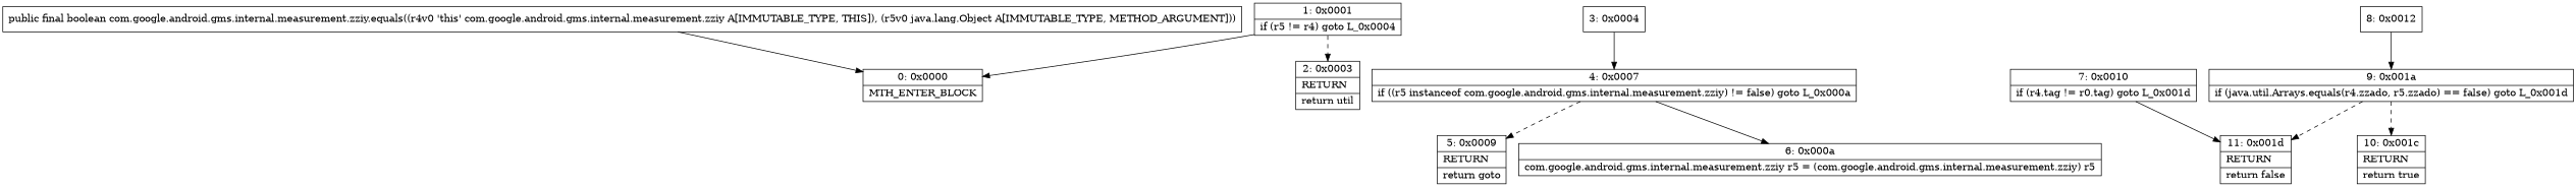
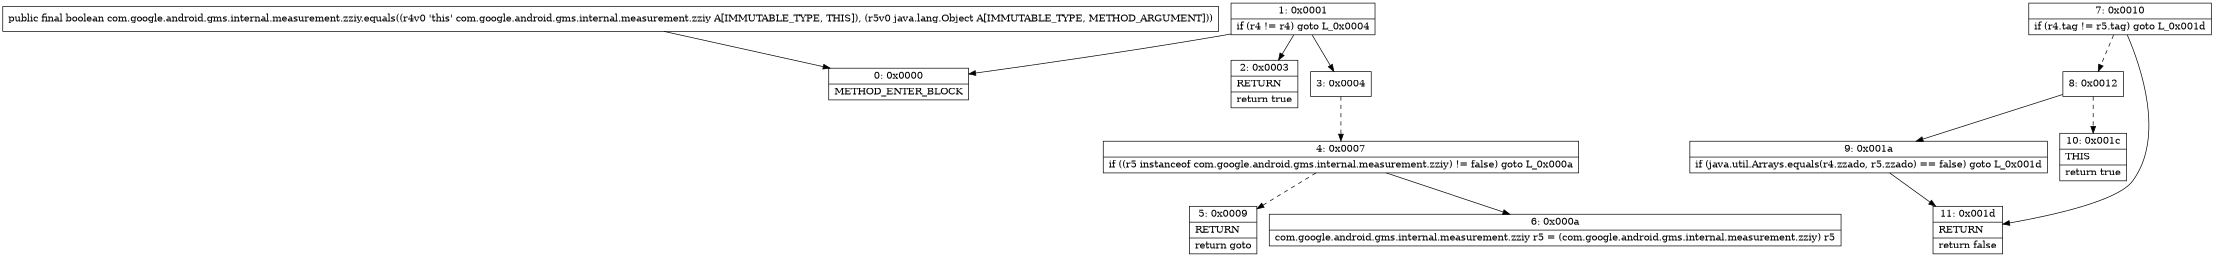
  digraph {
    node [shape=record]
-   n1 [label="{0\:\ 0x0000|MTH_ENTER_BLOCK\l}"]
-   n2 [label="{1\:\ 0x0001|if (r5 != r4) goto L_0x0004\l}"]
-   n3 [label="{2\:\ 0x0003|RETURN\l|return util\l}"]
+   n1 [label="{0\:\ 0x0000|METHOD_ENTER_BLOCK\l}"]
+   n2 [label="{1\:\ 0x0001|if (r4 != r4) goto L_0x0004\l}"]
+   n3 [label="{2\:\ 0x0003|RETURN\l|return true\l}"]
    n4 [label="{3\:\ 0x0004}"]
    n5 [label="{4\:\ 0x0007|if ((r5 instanceof com.google.android.gms.internal.measurement.zziy) != false) goto L_0x000a\l}"]
    n6 [label="{5\:\ 0x0009|RETURN\l|return goto\l}"]
    n7 [label="{6\:\ 0x000a|com.google.android.gms.internal.measurement.zziy r5 = (com.google.android.gms.internal.measurement.zziy) r5\l}"]
-   n8 [label="{7\:\ 0x0010|if (r4.tag != r0.tag) goto L_0x001d\l}"]
+   n8 [label="{7\:\ 0x0010|if (r4.tag != r5.tag) goto L_0x001d\l}"]
    n9 [label="{8\:\ 0x0012}"]
    n10 [label="{11\:\ 0x001d|RETURN\l|return false\l}"]
    n11 [label="{9\:\ 0x001a|if (java.util.Arrays.equals(r4.zzado, r5.zzado) == false) goto L_0x001d\l}"]
-   n12 [label="{10\:\ 0x001c|RETURN\l|return true\l}"]
+   n12 [label="{10\:\ 0x001c|THIS\l|return true\l}"]
    n13 [label="{public final boolean com.google.android.gms.internal.measurement.zziy.equals((r4v0 'this' com.google.android.gms.internal.measurement.zziy A[IMMUTABLE_TYPE, THIS]), (r5v0 java.lang.Object A[IMMUTABLE_TYPE, METHOD_ARGUMENT])) }"]
    n2 -> n1
-   n2 -> n3 [style=dashed]
-   n4 -> n5
+   n2 -> n3 [style=solid]
+   n2 -> n4
+   n4 -> n5 [style=dashed]
    n5 -> n6 [style=dashed]
    n5 -> n7
+   n8 -> n9 [style=dashed]
    n8 -> n10
    n9 -> n11
-   n11 -> n10 [style=dashed]
-   n11 -> n12 [style=dashed]
+   n11 -> n10
+   n9 -> n12 [style=dashed]
    n13 -> n1
  }
